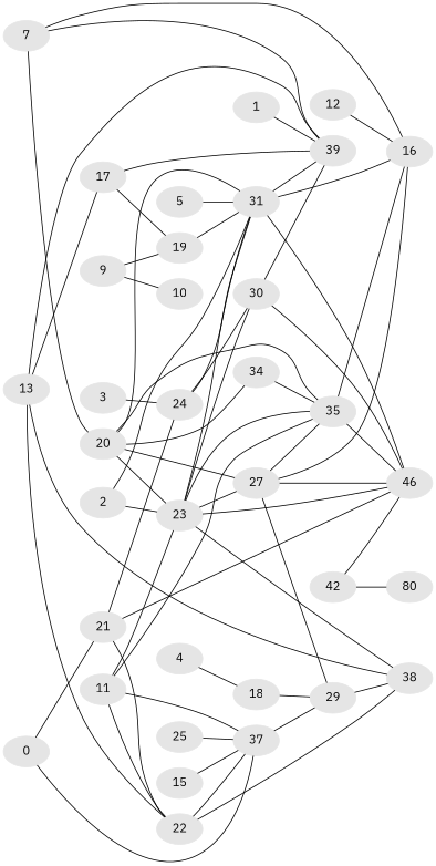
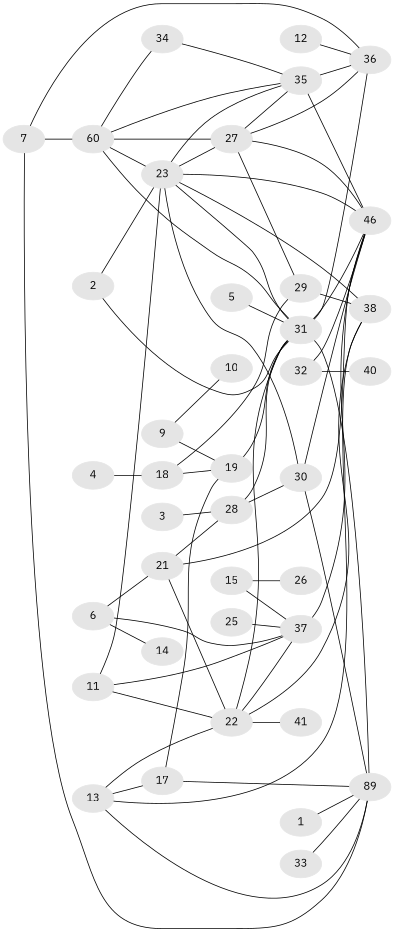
  graph {
    fontname="IBM Plex Sans"
    rankdir=LR
    node [color=gray90 fontname="IBM Plex Sans" style=filled]
    edge [fontname="IBM Plex Sans" weight=1.0]
    1
-   39
+   39 [label=89]
    3
-   28 [label=24]
+   28
    31
    30
    4
    18
    19
    29
    5
-   36 [label=16]
+   36
    n13 [label=46]
-   6 [label=0]
+   6
+   14
    21
    37
    22
    7
-   20
+   20 [label=60]
    23
    35
    27
    34
    n25 [label=2]
    38
    9
    10
    11
+   41
    12
    13
    17
    15
+   26
    25
-   32 [label=42]
-   40 [label=80]
+   32
+   40
+   33
    1 -- 39
    3 -- 28
    28 -- 31
    28 -- 30
    31 -- 39 [weight=2.0]
    31 -- 36
    31 -- n13
    30 -- 39
    30 -- n13
    4 -- 18
+   18 -- 19
    18 -- 29
    19 -- 31
    29 -- 38
    5 -- 31 [weight=3.0]
+   6 -- 14
    6 -- 21
    6 -- 37
    21 -- 28
    21 -- n13
    21 -- 22
-   37 -- 29
+   37 -- n13
+   22 -- 31 [weight=2.0]
    22 -- 37
    22 -- 38
+   22 -- 41
    7 -- 39
    7 -- 36
    7 -- 20
    20 -- 31
    20 -- 23
    20 -- 35
    20 -- 27
    20 -- 34
    23 -- 31
    23 -- 30
    23 -- n13
    23 -- 35 [weight=3.0]
    23 -- 27
    23 -- 38
    35 -- 36
    35 -- n13
    27 -- 29
    27 -- 36
    27 -- n13 [weight=3.0]
    27 -- 35
    34 -- 35
    n25 -- 31
    n25 -- 23
    9 -- 19
    9 -- 10
    11 -- 37
    11 -- 22
    11 -- 23
-   11 -- 35
    12 -- 36 [weight=2.0]
    13 -- 39
    13 -- 22
    13 -- 38
    13 -- 17
    17 -- 39 [weight=2.0]
    17 -- 19
    15 -- 37
+   15 -- 26
    25 -- 37
    32 -- n13
    32 -- 40
+   33 -- 39
  }
